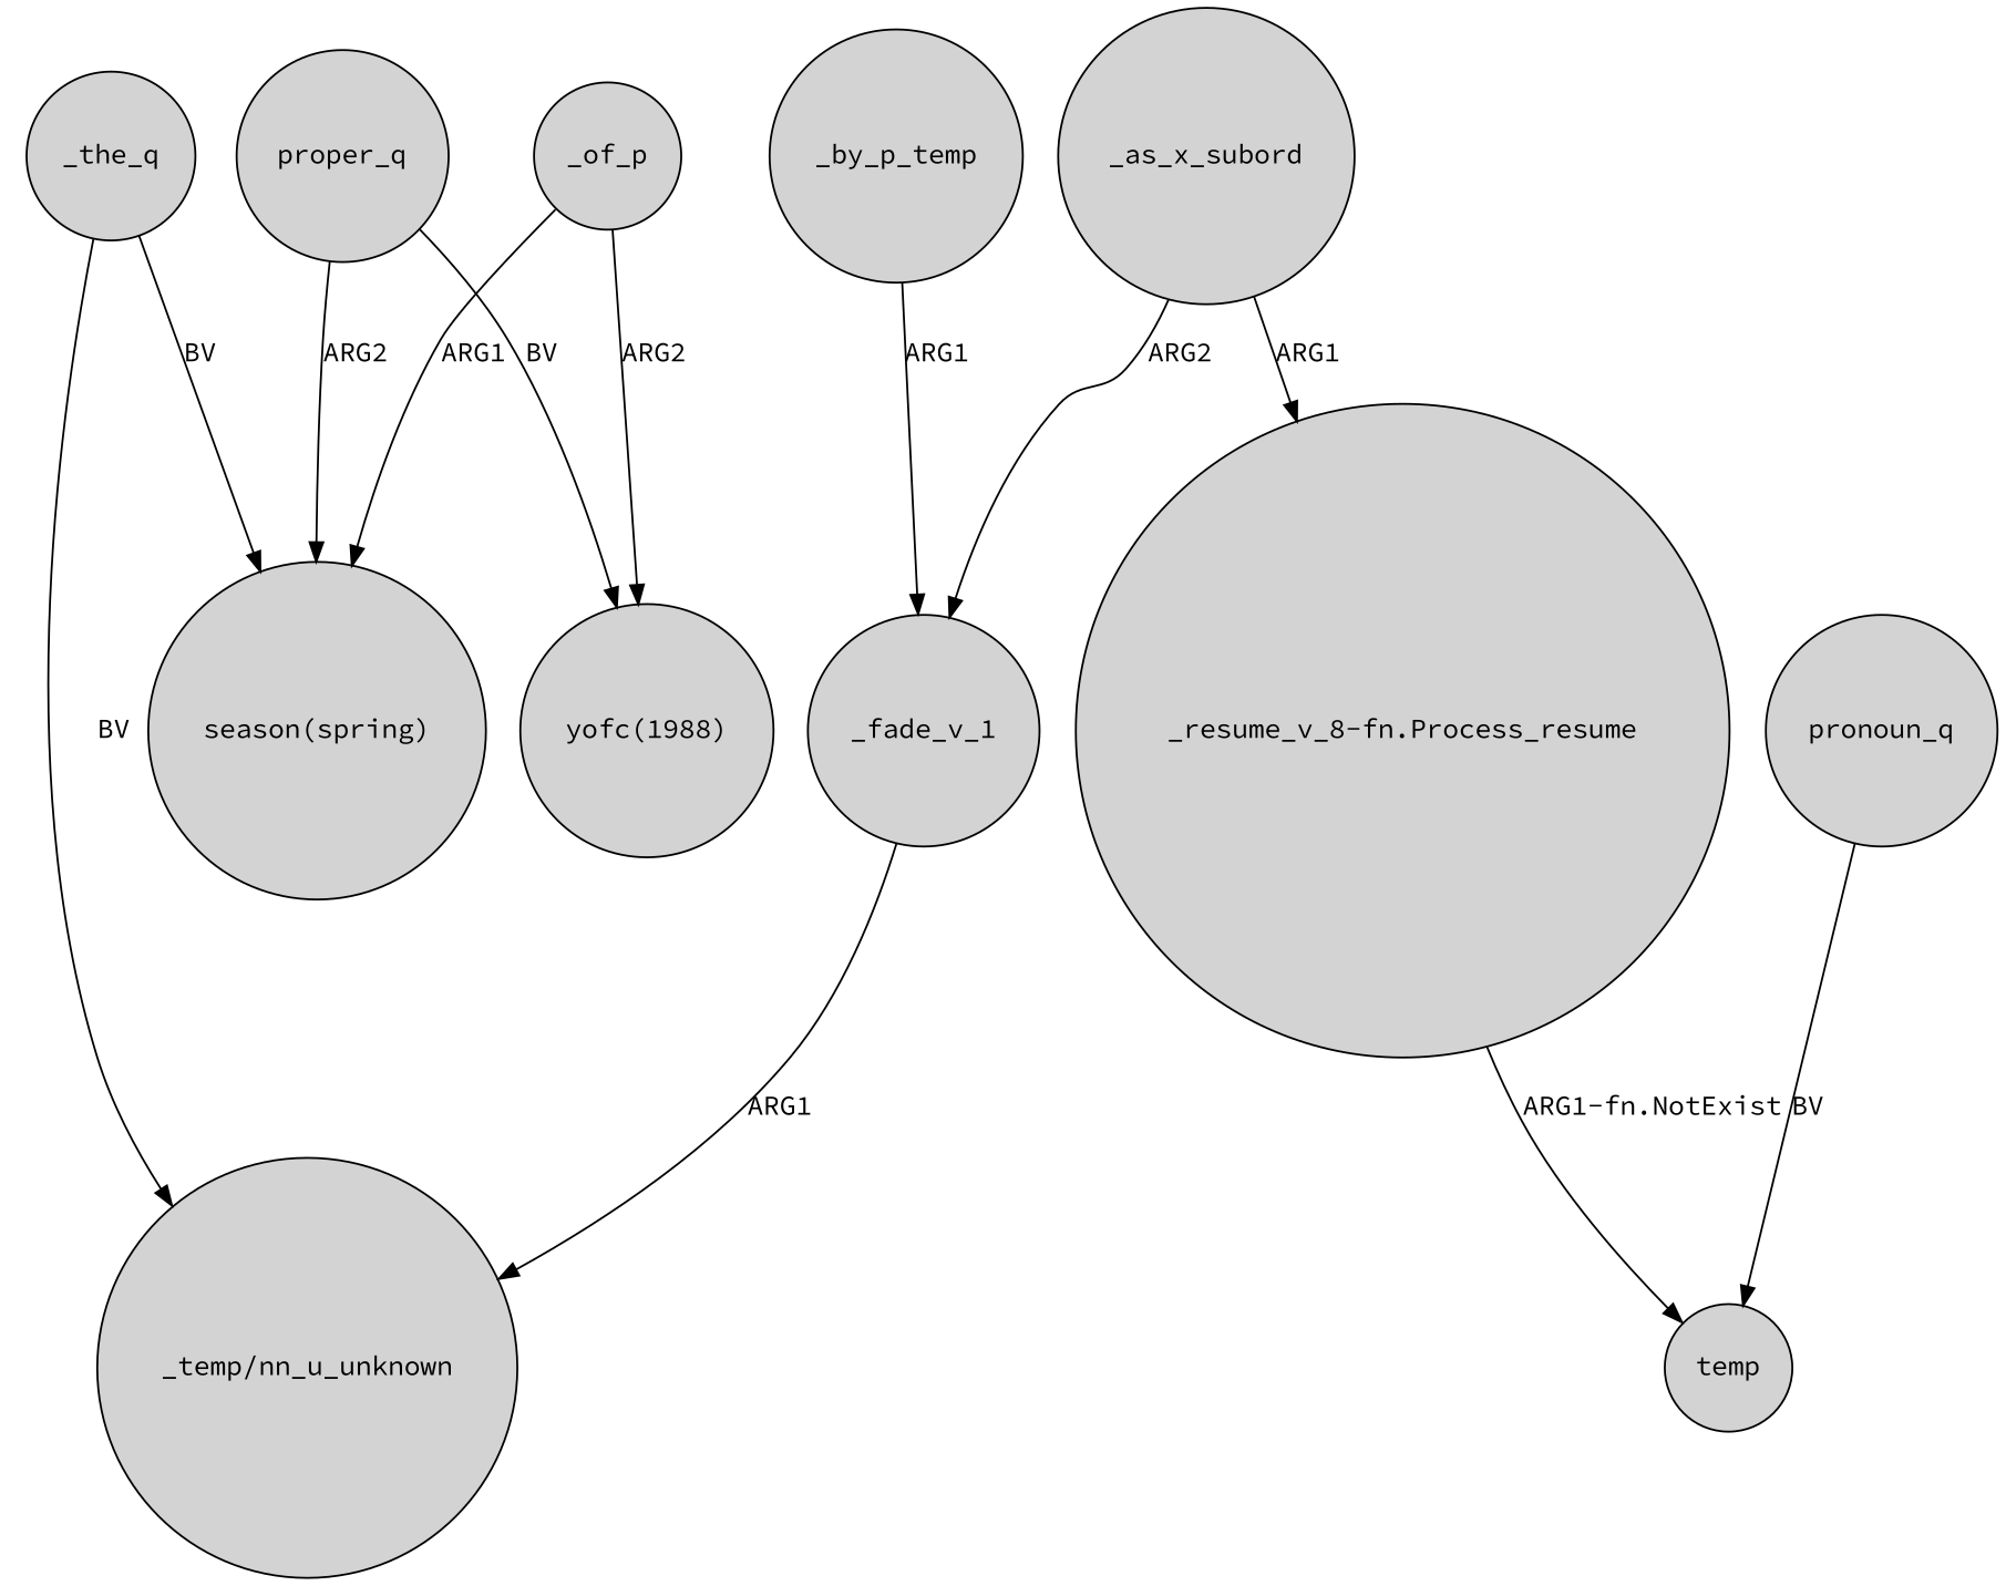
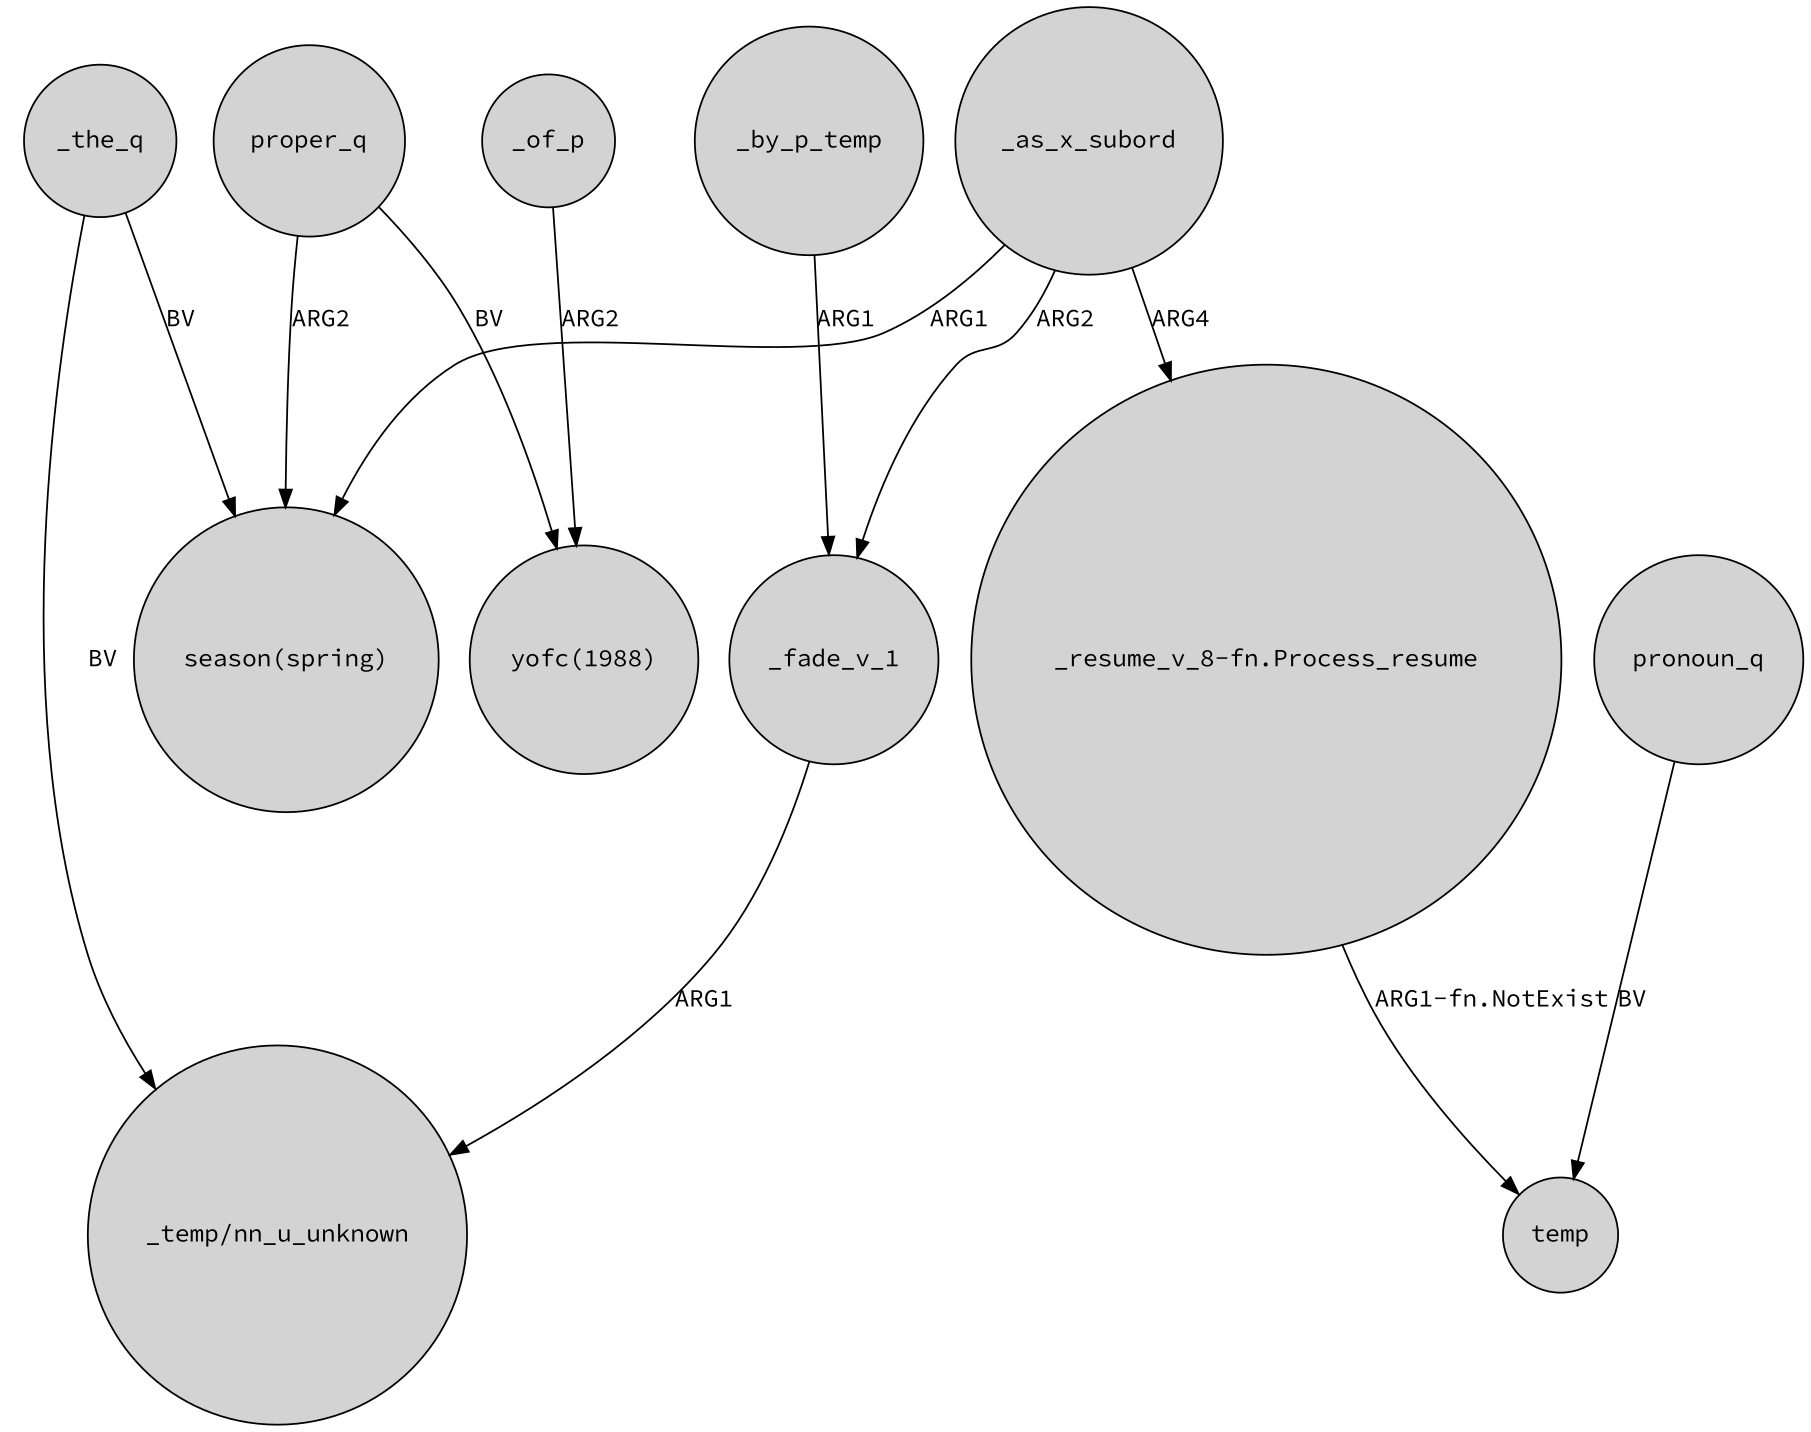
  digraph {
    fontname="Source Code Pro"
    node [fontname="Source Code Pro" shape=circle style=filled]
    edge [fontname="Source Code Pro"]
    _of_p
    "season(spring)"
    "yofc(1988)"
    _the_q
    n5 [label="_temp/nn_u_unknown"]
    _by_p_temp
    _fade_v_1
    _as_x_subord
    n9 [label="_resume_v_8-fn.Process_resume"]
    n10 [label=temp]
    proper_q
    pronoun_q
-   _of_p -> "season(spring)" [label=ARG1]
+   _as_x_subord -> "season(spring)" [label=ARG1]
    _of_p -> "yofc(1988)" [label=ARG2]
    _the_q -> "season(spring)" [label=BV]
    _the_q -> n5 [label=BV]
    _by_p_temp -> _fade_v_1 [label=ARG1]
    _fade_v_1 -> n5 [label=ARG1]
    _as_x_subord -> _fade_v_1 [label=ARG2]
-   _as_x_subord -> n9 [label=ARG1]
+   _as_x_subord -> n9 [label=ARG4]
    n9 -> n10 [label="ARG1-fn.NotExist"]
    proper_q -> "season(spring)" [label=ARG2]
    proper_q -> "yofc(1988)" [label=BV]
    pronoun_q -> n10 [label=BV]
  }
